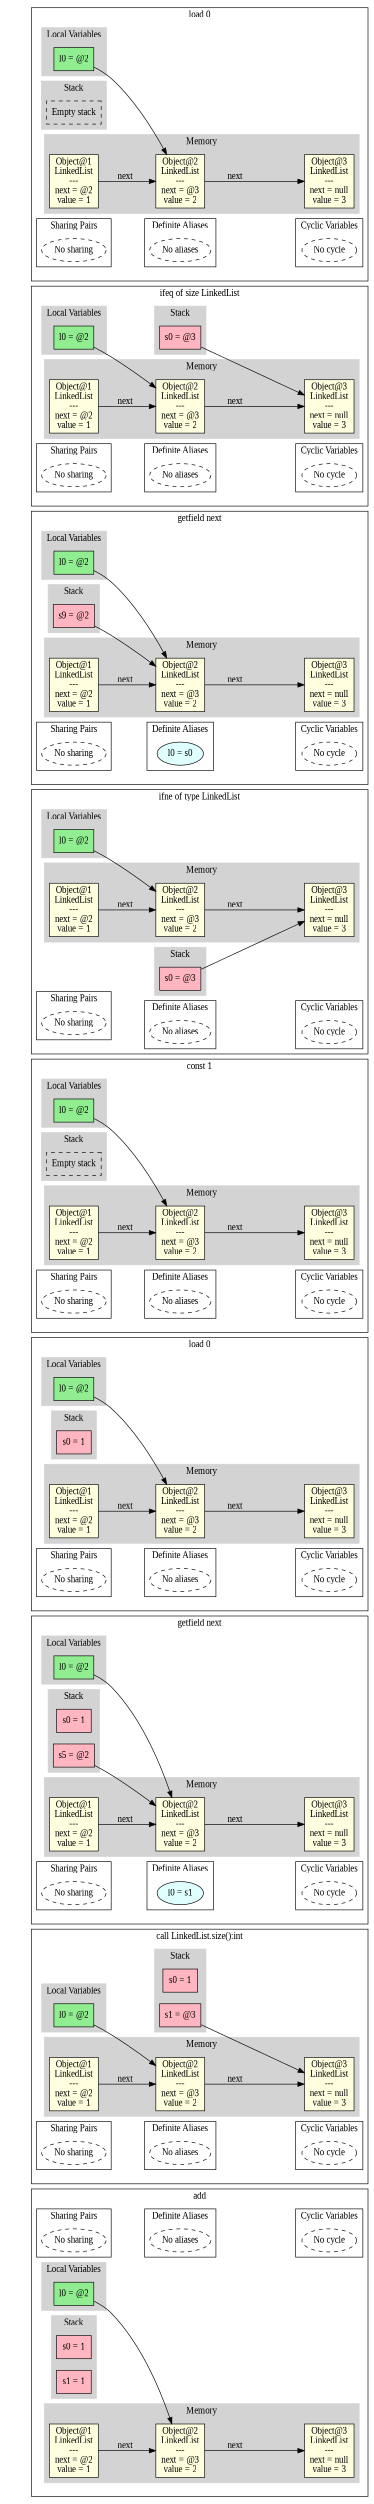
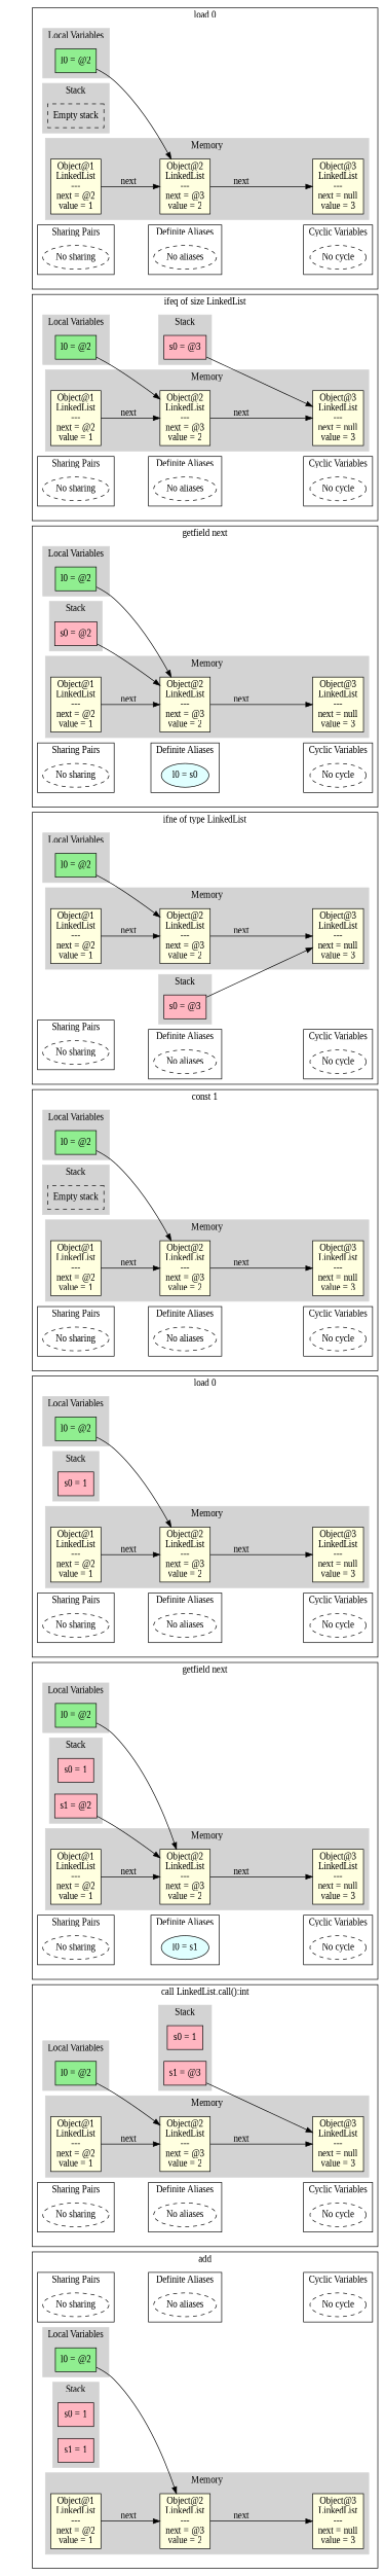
  digraph {
    anchor_start=anchor_57148359255586
    fontname="Liberation Serif"
    rankdir=LR
    node [fillcolor=white fontname="Liberation Serif" shape=box style=filled]
    edge [fontname="Liberation Serif"]
    anchor [fillcolor=lightblue height=0 shape=point style=invis width=0]
    n2 [fillcolor=lightgreen label="l0 = @2"]
    n3 [label="Empty stack" style=dashed]
    n4 [fillcolor=lightyellow label="Object@1\nLinkedList\n---\nnext = @2\nvalue = 1\n"]
    n5 [fillcolor=lightyellow label="Object@2\nLinkedList\n---\nnext = @3\nvalue = 2\n"]
    n6 [fillcolor=lightyellow label="Object@3\nLinkedList\n---\nnext = null\nvalue = 3\n"]
    n7 [label="No sharing" shape=ellipse style=dashed]
    n8 [label="No aliases" shape=ellipse style=dashed]
    n9 [label="No cycle" shape=ellipse style=dashed]
    anchor_57148337859496 [fillcolor=lightblue shape=point style=invis]
    n11 [fillcolor=lightgreen label="l0 = @2"]
    n12 [fillcolor=lightpink label="s0 = @3"]
    n13 [fillcolor=lightyellow label="Object@1\nLinkedList\n---\nnext = @2\nvalue = 1\n"]
    n14 [fillcolor=lightyellow label="Object@2\nLinkedList\n---\nnext = @3\nvalue = 2\n"]
    n15 [fillcolor=lightyellow label="Object@3\nLinkedList\n---\nnext = null\nvalue = 3\n"]
    n16 [label="No sharing" shape=ellipse style=dashed]
    n17 [label="No aliases" shape=ellipse style=dashed]
    n18 [label="No cycle" shape=ellipse style=dashed]
    anchor_57148342896988 [fillcolor=lightblue shape=point style=invis]
    n20 [fillcolor=lightgreen label="l0 = @2"]
-   n21 [fillcolor=lightpink label="s9 = @2"]
+   n21 [fillcolor=lightpink label="s0 = @2"]
    n22 [fillcolor=lightyellow label="Object@1\nLinkedList\n---\nnext = @2\nvalue = 1\n"]
    n23 [fillcolor=lightyellow label="Object@2\nLinkedList\n---\nnext = @3\nvalue = 2\n"]
    n24 [fillcolor=lightyellow label="Object@3\nLinkedList\n---\nnext = null\nvalue = 3\n"]
    n25 [label="No sharing" shape=ellipse style=dashed]
    n26 [fillcolor=lightcyan label="l0 = s0" shape=ellipse]
    n27 [label="No cycle" shape=ellipse style=dashed]
    anchor_57148338443274 [fillcolor=lightblue shape=point style=invis]
    n29 [fillcolor=lightyellow label="Object@1\nLinkedList\n---\nnext = @2\nvalue = 1\n"]
    n30 [fillcolor=lightyellow label="Object@2\nLinkedList\n---\nnext = @3\nvalue = 2\n"]
    n31 [fillcolor=lightyellow label="Object@3\nLinkedList\n---\nnext = null\nvalue = 3\n"]
    n32 [label="No aliases" shape=ellipse style=dashed]
    n33 [fillcolor=lightgreen label="l0 = @2"]
    n34 [fillcolor=lightpink label="s0 = @3"]
    n35 [label="No sharing" shape=ellipse style=dashed]
    n36 [label="No cycle" shape=ellipse style=dashed]
    anchor_57148345469519 [fillcolor=lightblue shape=point style=invis]
    n38 [fillcolor=lightgreen label="l0 = @2"]
    n39 [label="Empty stack" style=dashed]
    n40 [fillcolor=lightyellow label="Object@1\nLinkedList\n---\nnext = @2\nvalue = 1\n"]
    n41 [fillcolor=lightyellow label="Object@2\nLinkedList\n---\nnext = @3\nvalue = 2\n"]
    n42 [fillcolor=lightyellow label="Object@3\nLinkedList\n---\nnext = null\nvalue = 3\n"]
    n43 [label="No sharing" shape=ellipse style=dashed]
    n44 [label="No aliases" shape=ellipse style=dashed]
    n45 [label="No cycle" shape=ellipse style=dashed]
    anchor_57148346658749 [fillcolor=lightblue shape=point style=invis]
    n47 [fillcolor=lightgreen label="l0 = @2"]
    n48 [fillcolor=lightpink label="s0 = 1"]
    n49 [fillcolor=lightyellow label="Object@1\nLinkedList\n---\nnext = @2\nvalue = 1\n"]
    n50 [fillcolor=lightyellow label="Object@2\nLinkedList\n---\nnext = @3\nvalue = 2\n"]
    n51 [fillcolor=lightyellow label="Object@3\nLinkedList\n---\nnext = null\nvalue = 3\n"]
    n52 [label="No sharing" shape=ellipse style=dashed]
    n53 [label="No aliases" shape=ellipse style=dashed]
    n54 [label="No cycle" shape=ellipse style=dashed]
    anchor_57148347757488 [fillcolor=lightblue shape=point style=invis]
    n56 [fillcolor=lightgreen label="l0 = @2"]
    n57 [fillcolor=lightpink label="s0 = 1"]
-   n58 [fillcolor=lightpink label="s5 = @2"]
+   n58 [fillcolor=lightpink label="s1 = @2"]
    n59 [fillcolor=lightyellow label="Object@1\nLinkedList\n---\nnext = @2\nvalue = 1\n"]
    n60 [fillcolor=lightyellow label="Object@2\nLinkedList\n---\nnext = @3\nvalue = 2\n"]
    n61 [fillcolor=lightyellow label="Object@3\nLinkedList\n---\nnext = null\nvalue = 3\n"]
    n62 [label="No sharing" shape=ellipse style=dashed]
    n63 [fillcolor=lightcyan label="l0 = s1" shape=ellipse]
    n64 [label="No cycle" shape=ellipse style=dashed]
    anchor_57148348946861 [fillcolor=lightblue shape=point style=invis]
    n66 [fillcolor=lightgreen label="l0 = @2"]
    n67 [fillcolor=lightpink label="s0 = 1"]
    n68 [fillcolor=lightpink label="s1 = @3"]
    n69 [fillcolor=lightyellow label="Object@1\nLinkedList\n---\nnext = @2\nvalue = 1\n"]
    n70 [fillcolor=lightyellow label="Object@2\nLinkedList\n---\nnext = @3\nvalue = 2\n"]
    n71 [fillcolor=lightyellow label="Object@3\nLinkedList\n---\nnext = null\nvalue = 3\n"]
    n72 [label="No sharing" shape=ellipse style=dashed]
    n73 [label="No aliases" shape=ellipse style=dashed]
    n74 [label="No cycle" shape=ellipse style=dashed]
    anchor_57148357220722 [fillcolor=lightblue shape=point style=invis]
    n76 [label="No sharing" shape=ellipse style=dashed]
    n77 [fillcolor=lightgreen label="l0 = @2"]
    n78 [fillcolor=lightpink label="s0 = 1"]
    n79 [fillcolor=lightpink label="s1 = 1"]
    n80 [fillcolor=lightyellow label="Object@1\nLinkedList\n---\nnext = @2\nvalue = 1\n"]
    n81 [fillcolor=lightyellow label="Object@2\nLinkedList\n---\nnext = @3\nvalue = 2\n"]
    n82 [fillcolor=lightyellow label="Object@3\nLinkedList\n---\nnext = null\nvalue = 3\n"]
    n83 [label="No aliases" shape=ellipse style=dashed]
    n84 [label="No cycle" shape=ellipse style=dashed]
    anchor_57148359255586 [fillcolor=lightblue shape=point style=invis]
    anchor_start [fillcolor=lightblue shape=point style=invis]
    subgraph cluster_1 {
      style=invis
      anchor
    }
    subgraph cluster_2 {
      label="load 0"
      anchor_57148337859496
      subgraph cluster_3 {
        color=lightgrey
        label="Local Variables"
        style=filled
        n2
      }
      subgraph cluster_4 {
        color=lightgrey
        label=Stack
        style=filled
        n3
      }
      subgraph cluster_5 {
        color=lightgrey
        label=Memory
        style=filled
        n4
        n5
        n6
      }
      subgraph cluster_6 {
        label="Sharing Pairs"
        n7
      }
      subgraph cluster_7 {
        label="Definite Aliases"
        n8
      }
      subgraph cluster_8 {
        label="Cyclic Variables"
        n9
      }
    }
    subgraph cluster_9 {
      label="ifeq of size LinkedList"
      anchor_57148342896988
      subgraph cluster_10 {
        color=lightgrey
        label="Local Variables"
        style=filled
        n11
      }
      subgraph cluster_11 {
        color=lightgrey
        label=Stack
        style=filled
        n12
      }
      subgraph cluster_12 {
        color=lightgrey
        label=Memory
        style=filled
        n13
        n14
        n15
      }
      subgraph cluster_13 {
        label="Sharing Pairs"
        n16
      }
      subgraph cluster_14 {
        label="Definite Aliases"
        n17
      }
      subgraph cluster_15 {
        label="Cyclic Variables"
        n18
      }
    }
    subgraph cluster_16 {
      label="getfield next"
      anchor_57148338443274
      subgraph cluster_17 {
        color=lightgrey
        label="Local Variables"
        style=filled
        n20
      }
      subgraph cluster_18 {
        color=lightgrey
        label=Stack
        style=filled
        n21
      }
      subgraph cluster_19 {
        color=lightgrey
        label=Memory
        style=filled
        n22
        n23
        n24
      }
      subgraph cluster_20 {
        label="Sharing Pairs"
        n25
      }
      subgraph cluster_21 {
        label="Definite Aliases"
        n26
      }
      subgraph cluster_22 {
        label="Cyclic Variables"
        n27
      }
    }
    subgraph cluster_23 {
      label="ifne of type LinkedList"
      anchor_57148345469519
      subgraph cluster_24 {
        color=lightgrey
        label=Memory
        style=filled
        n29
        n30
        n31
      }
      subgraph cluster_25 {
        label="Definite Aliases"
        n32
      }
      subgraph cluster_26 {
        color=lightgrey
        label="Local Variables"
        style=filled
        n33
      }
      subgraph cluster_27 {
        color=lightgrey
        label=Stack
        style=filled
        n34
      }
      subgraph cluster_28 {
        label="Sharing Pairs"
        n35
      }
      subgraph cluster_29 {
        label="Cyclic Variables"
        n36
      }
    }
    subgraph cluster_30 {
      label="const 1"
      anchor_57148346658749
      subgraph cluster_31 {
        color=lightgrey
        label="Local Variables"
        style=filled
        n38
      }
      subgraph cluster_32 {
        color=lightgrey
        label=Stack
        style=filled
        n39
      }
      subgraph cluster_33 {
        color=lightgrey
        label=Memory
        style=filled
        n40
        n41
        n42
      }
      subgraph cluster_34 {
        label="Sharing Pairs"
        n43
      }
      subgraph cluster_35 {
        label="Definite Aliases"
        n44
      }
      subgraph cluster_36 {
        label="Cyclic Variables"
        n45
      }
    }
    subgraph cluster_37 {
      label="load 0"
      anchor_57148347757488
      subgraph cluster_38 {
        color=lightgrey
        label="Local Variables"
        style=filled
        n47
      }
      subgraph cluster_39 {
        color=lightgrey
        label=Stack
        style=filled
        n48
      }
      subgraph cluster_40 {
        color=lightgrey
        label=Memory
        style=filled
        n49
        n50
        n51
      }
      subgraph cluster_41 {
        label="Sharing Pairs"
        n52
      }
      subgraph cluster_42 {
        label="Definite Aliases"
        n53
      }
      subgraph cluster_43 {
        label="Cyclic Variables"
        n54
      }
    }
    subgraph cluster_44 {
      label="getfield next"
      anchor_57148348946861
      subgraph cluster_45 {
        color=lightgrey
        label="Local Variables"
        style=filled
        n56
      }
      subgraph cluster_46 {
        color=lightgrey
        label=Stack
        style=filled
        n57
        n58
      }
      subgraph cluster_47 {
        color=lightgrey
        label=Memory
        style=filled
        n59
        n60
        n61
      }
      subgraph cluster_48 {
        label="Sharing Pairs"
        n62
      }
      subgraph cluster_49 {
        label="Definite Aliases"
        n63
      }
      subgraph cluster_50 {
        label="Cyclic Variables"
        n64
      }
    }
    subgraph cluster_51 {
-     label="call LinkedList.size():int"
+     label="call LinkedList.call():int"
      anchor_57148357220722
      subgraph cluster_52 {
        color=lightgrey
        label="Local Variables"
        style=filled
        n66
      }
      subgraph cluster_53 {
        color=lightgrey
        label=Stack
        style=filled
        n67
        n68
      }
      subgraph cluster_54 {
        color=lightgrey
        label=Memory
        style=filled
        n69
        n70
        n71
      }
      subgraph cluster_55 {
        label="Sharing Pairs"
        n72
      }
      subgraph cluster_56 {
        label="Definite Aliases"
        n73
      }
      subgraph cluster_57 {
        label="Cyclic Variables"
        n74
      }
    }
    subgraph cluster_58 {
      label=add
      anchor_57148359255586
      subgraph cluster_59 {
        label="Sharing Pairs"
        n76
      }
      subgraph cluster_60 {
        color=lightgrey
        label="Local Variables"
        style=filled
        n77
      }
      subgraph cluster_61 {
        color=lightgrey
        label=Stack
        style=filled
        n78
        n79
      }
      subgraph cluster_62 {
        color=lightgrey
        label=Memory
        style=filled
        n80
        n81
        n82
      }
      subgraph cluster_63 {
        label="Definite Aliases"
        n83
      }
      subgraph cluster_64 {
        label="Cyclic Variables"
        n84
      }
    }
    n2 -> n5
    n4 -> n5 [label=next]
    n5 -> n6 [label=next]
    n7 -> n8 [style=invis weight=10]
    n8 -> n9 [style=invis weight=10]
    n11 -> n14
    n12 -> n15
    n13 -> n14 [label=next]
    n14 -> n15 [label=next]
    n16 -> n17 [style=invis weight=10]
    n17 -> n18 [style=invis weight=10]
    n20 -> n23
    n21 -> n23
    n22 -> n23 [label=next]
    n23 -> n24 [label=next]
    n25 -> n26 [style=invis weight=10]
    n26 -> n27 [style=invis weight=10]
    n29 -> n30 [label=next]
    n30 -> n31 [label=next]
    n32 -> n36 [style=invis weight=10]
    n33 -> n30
    n34 -> n31
    n35 -> n32 [style=invis weight=10]
    n38 -> n41
    n40 -> n41 [label=next]
    n41 -> n42 [label=next]
    n43 -> n44 [style=invis weight=10]
    n44 -> n45 [style=invis weight=10]
    n47 -> n50
    n49 -> n50 [label=next]
    n50 -> n51 [label=next]
    n52 -> n53 [style=invis weight=10]
    n53 -> n54 [style=invis weight=10]
    n56 -> n60
    n58 -> n60
    n59 -> n60 [label=next]
    n60 -> n61 [label=next]
    n62 -> n63 [style=invis weight=10]
    n63 -> n64 [style=invis weight=10]
    n66 -> n70
    n68 -> n71
    n69 -> n70 [label=next]
    n70 -> n71 [label=next]
    n72 -> n73 [style=invis weight=10]
    n73 -> n74 [style=invis weight=10]
    n76 -> n83 [style=invis weight=10]
    n77 -> n81
    n80 -> n81 [label=next]
    n81 -> n82 [label=next]
    n83 -> n84 [style=invis weight=10]
    anchor_start -> anchor_57148337859496 [style=invis]
    anchor_start -> anchor_57148342896988 [style=invis]
    anchor_start -> anchor_57148338443274 [style=invis]
    anchor_start -> anchor_57148345469519 [style=invis]
    anchor_start -> anchor_57148346658749 [style=invis]
    anchor_start -> anchor_57148347757488 [style=invis]
    anchor_start -> anchor_57148348946861 [style=invis]
    anchor_start -> anchor_57148357220722 [style=invis]
    anchor_start -> anchor_57148359255586 [style=invis]
  }
